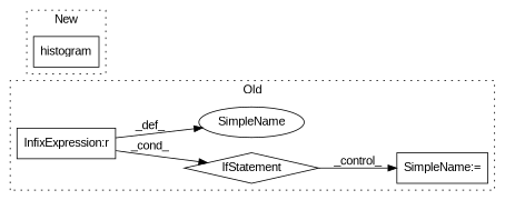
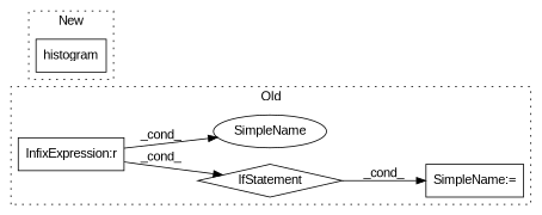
  digraph {
    fontname="Liberation Sans"
    rankdir=LR
    node [fontname="Liberation Sans" shape=box]
    edge [fontname="Liberation Sans"]
    n1 [a=25 l="4,2" label=IfStatement s="1510,1531" shape=diamond]
    n2 [a=42 label=SimpleName shape=ellipse]
    n3 [a=7 l=1 label="SimpleName:=" s=1594]
    n4 [a=27 l=3 label="InfixExpression:r" s=1527]
    n5 [a=32 l="10,2" label=histogram s="742,800"]
    subgraph cluster_1 {
      label=Old
      style=dotted
      n1
      n2
      n3
      n4
    }
    subgraph cluster_2 {
      label=New
      style=dotted
      n5
    }
-   n1 -> n3 [label=_control_]
+   n1 -> n3 [label=_cond_]
    n4 -> n1 [label=_cond_]
-   n4 -> n2 [label=_def_]
+   n4 -> n2 [label=_cond_]
  }
